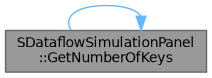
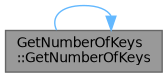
  digraph {
    rankdir=LR
-   n1 [color=gray40 fillcolor=grey60 fontcolor=black fontname=Helvetica fontsize=10 height=0.2 label="SDataflowSimulationPanel\l::GetNumberOfKeys" shape=box style=filled width=0.4]
+   n1 [color=gray40 fillcolor=grey60 fontcolor=black fontname=Helvetica fontsize=10 height=0.2 label="GetNumberOfKeys\l::GetNumberOfKeys" shape=box style=filled width=0.4]
    n1 -> n1 [color=steelblue1 fontname=Helvetica fontsize=10 labelfontname=Helvetica labelfontsize=10 style=solid]
  }
